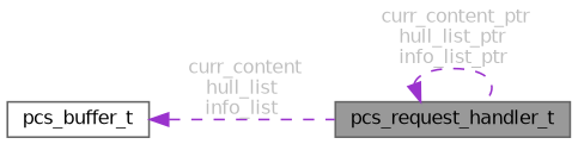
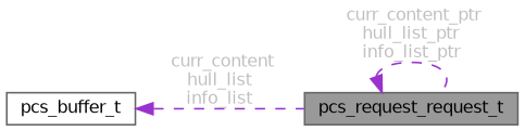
  digraph {
    rankdir=LR
    node [color=gray40 fontname=Helvetica fontsize=10 shape=box style=filled]
    edge [color=darkorchid3 dir=back fontcolor=grey fontname=Helvetica fontsize=10 labelfontname=Helvetica labelfontsize=10 style=dashed]
-   n1 [fillcolor=grey60 fontcolor=black height=0.2 label=pcs_request_handler_t width=0.4]
+   n1 [fillcolor=grey60 fontcolor=black height=0.2 label=pcs_request_request_t width=0.4]
    n2 [fillcolor=white height=0.2 label=pcs_buffer_t width=0.4]
    n1 -> n1 [label=" curr_content_ptr\nhull_list_ptr\ninfo_list_ptr"]
    n2 -> n1 [label=" curr_content\nhull_list\ninfo_list"]
  }
